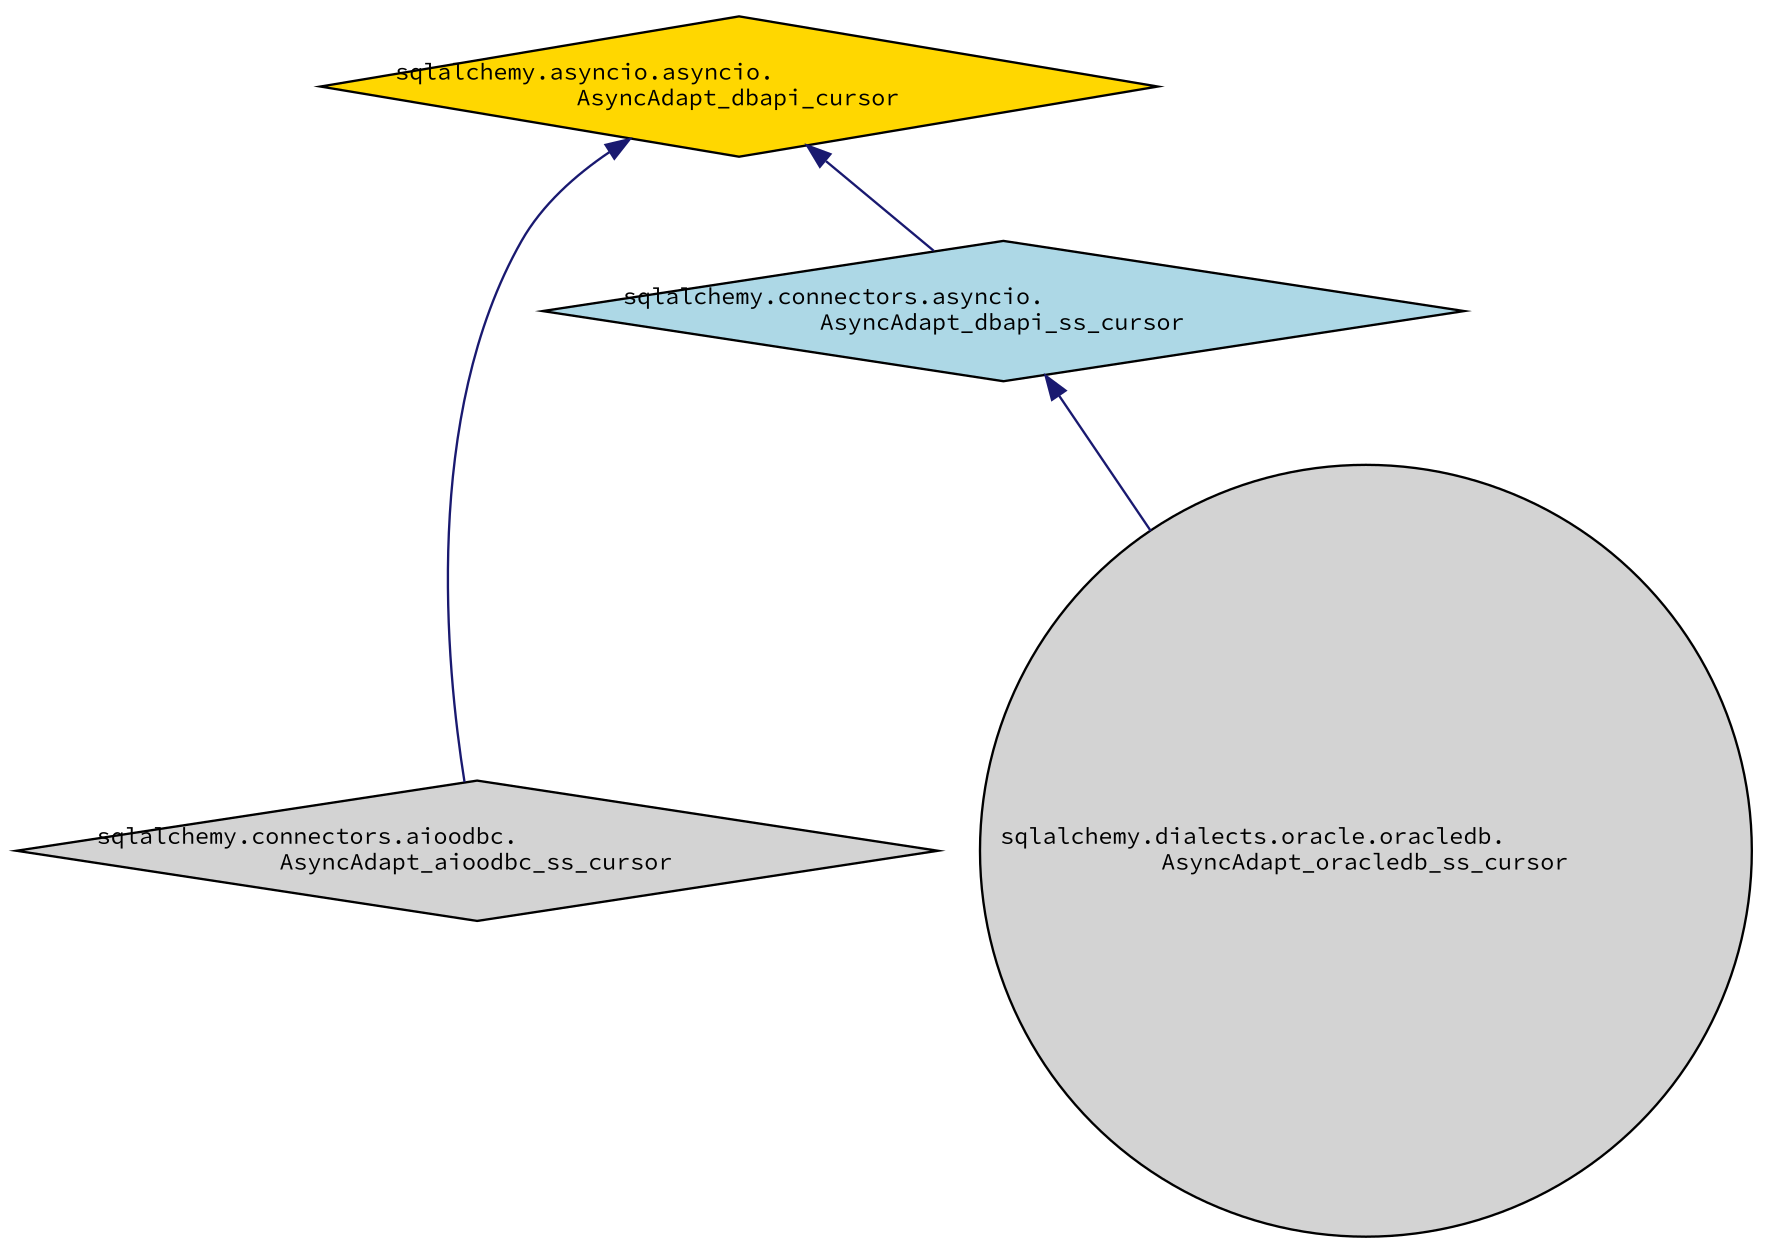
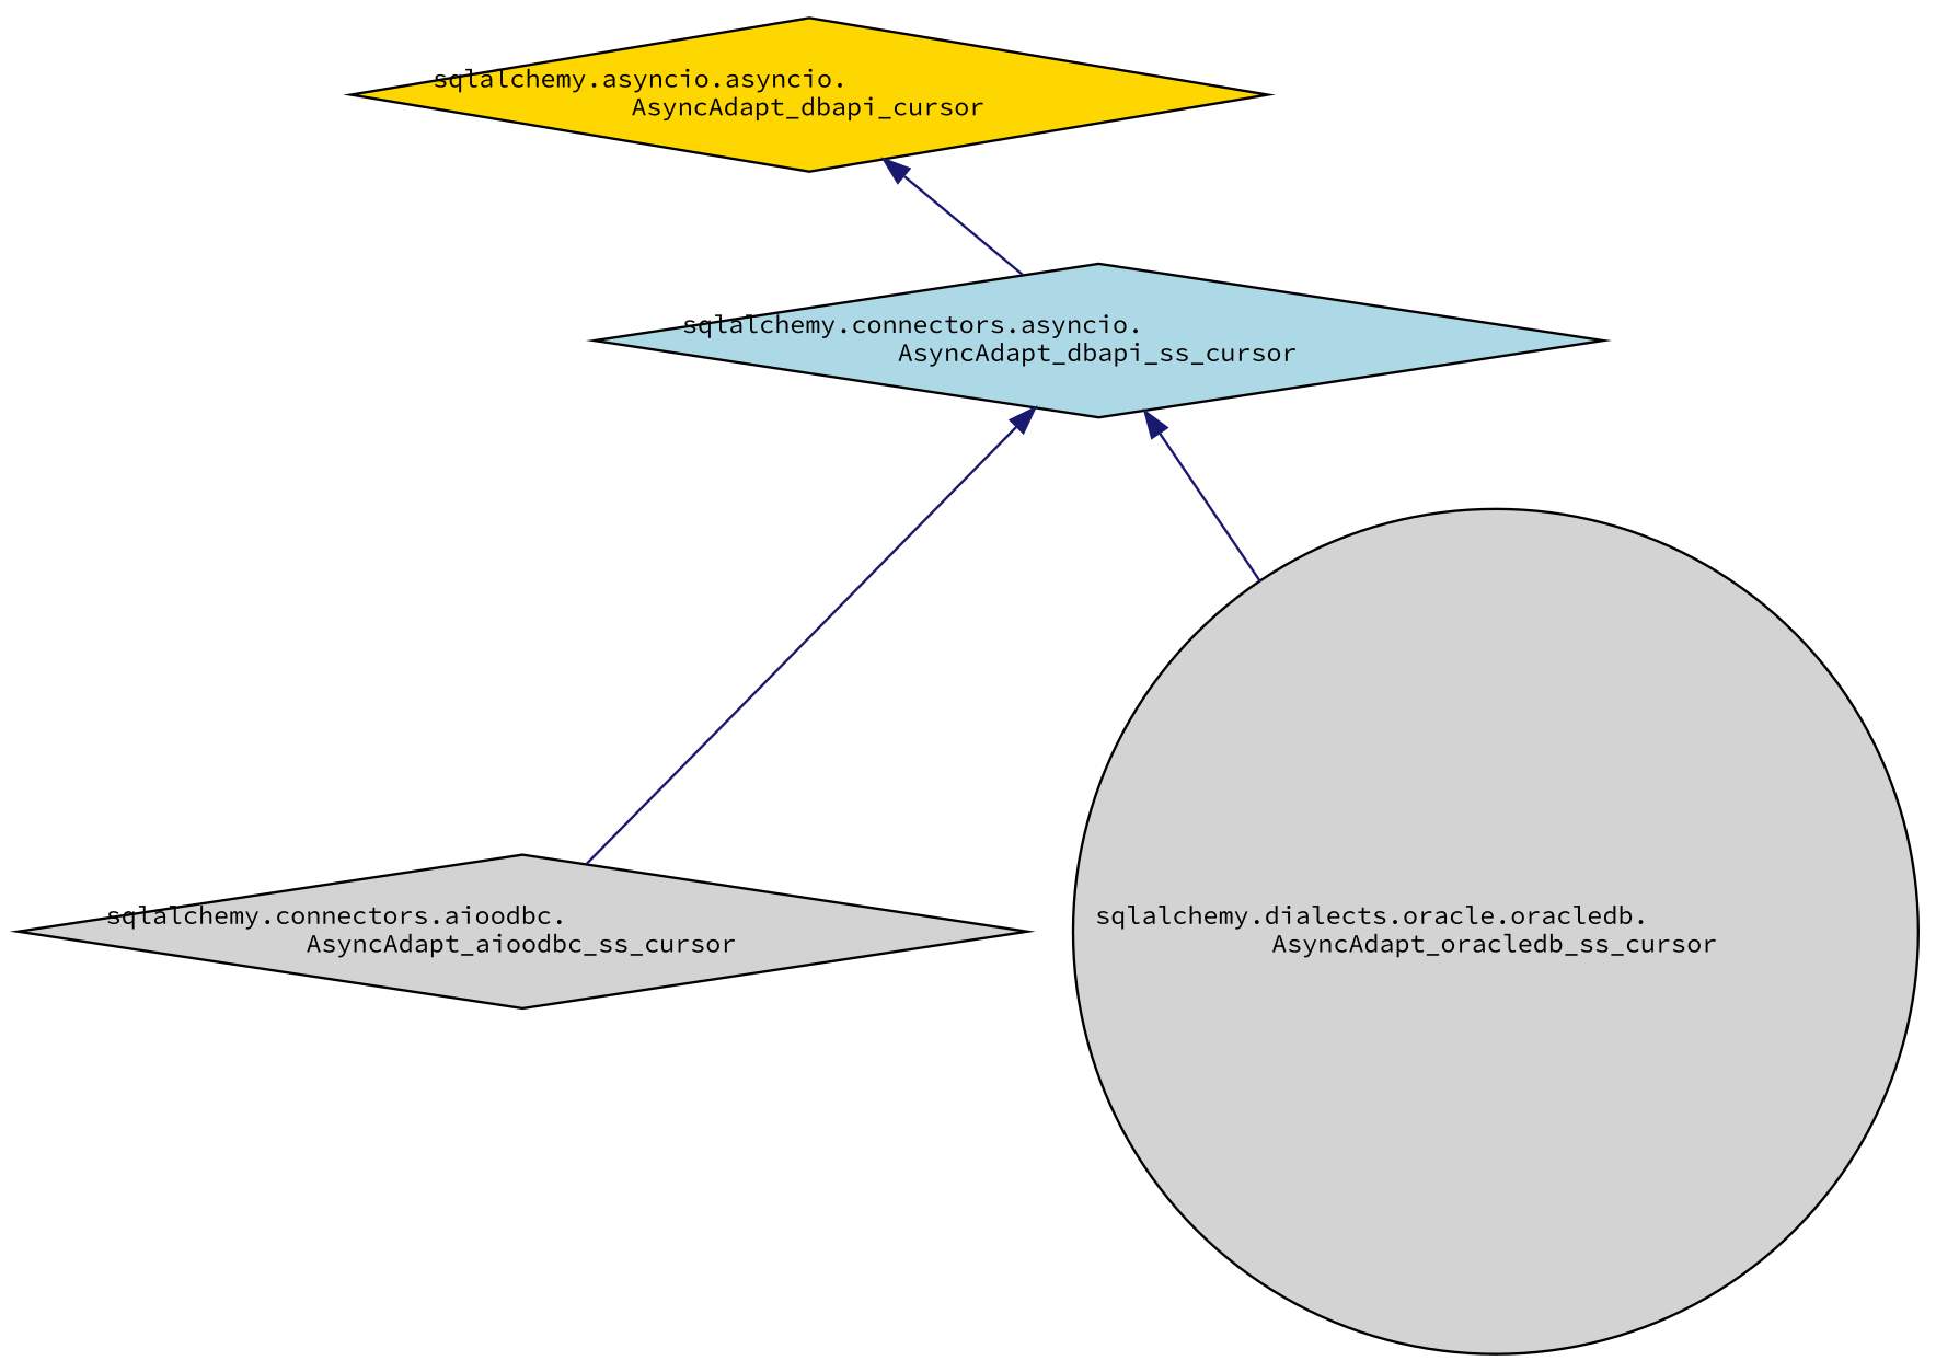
  digraph {
    fontname="Source Code Pro"
    rankdir=TB
    node [color=black fillcolor=lightgrey fontname="Source Code Pro" fontsize=10 shape=diamond style=filled]
    edge [color=midnightblue dir=back fontname="Source Code Pro" fontsize=10 labelfontname=Helvetica labelfontsize=10 style=solid]
    n1 [fillcolor=lightblue fontcolor=black height=0.2 label="sqlalchemy.connectors.asyncio.\lAsyncAdapt_dbapi_ss_cursor" width=0.4]
    n2 [height=0.2 label="sqlalchemy.connectors.aioodbc.\lAsyncAdapt_aioodbc_ss_cursor" width=0.4]
    n3 [height=0.2 label="sqlalchemy.dialects.oracle.oracledb.\lAsyncAdapt_oracledb_ss_cursor" shape=circle width=0.4]
    n4 [fillcolor=gold height=0.2 label="sqlalchemy.asyncio.asyncio.\lAsyncAdapt_dbapi_cursor" width=0.4]
-   n4 -> n2
+   n1 -> n2
    n1 -> n3
    n4 -> n1
  }
